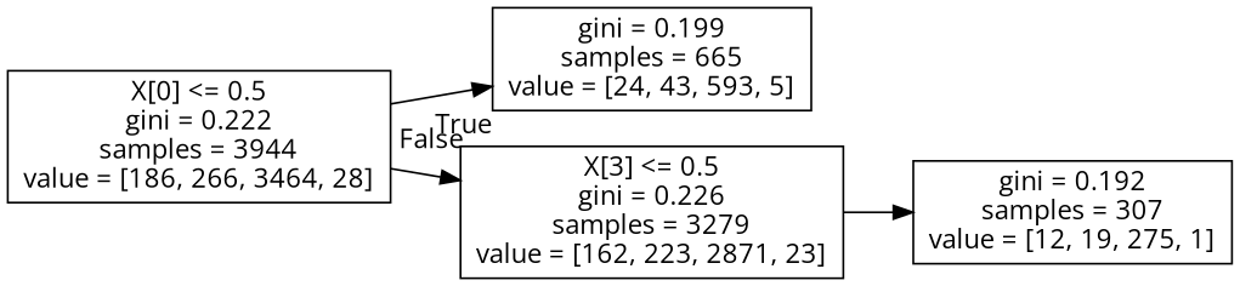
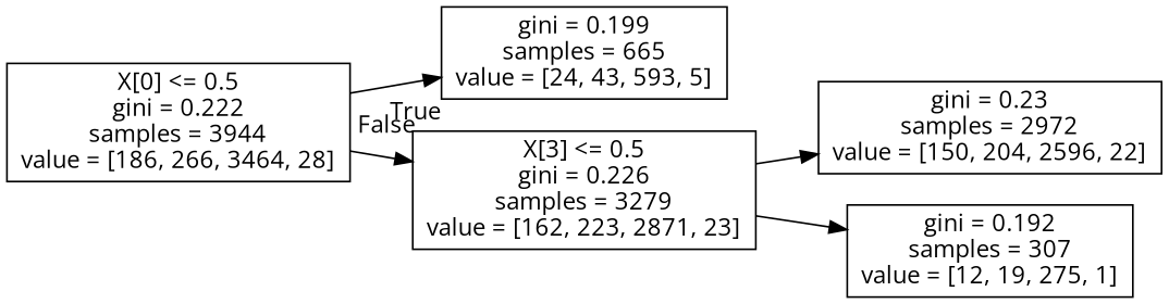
  digraph {
    rankdir=LR
    fontname="Open Sans"
    node [shape=box fontname="Open Sans"]
    edge [fontname="Open Sans"]
    n1 [label="X[0] <= 0.5\ngini = 0.222\nsamples = 3944\nvalue = [186, 266, 3464, 28]"]
    n2 [label="gini = 0.199\nsamples = 665\nvalue = [24, 43, 593, 5]"]
    n3 [label="X[3] <= 0.5\ngini = 0.226\nsamples = 3279\nvalue = [162, 223, 2871, 23]"]
+   n4 [label="gini = 0.23\nsamples = 2972\nvalue = [150, 204, 2596, 22]"]
    n5 [label="gini = 0.192\nsamples = 307\nvalue = [12, 19, 275, 1]"]
    n1 -> n2 [headlabel=True labelangle=45 labeldistance=2.5]
    n1 -> n3 [headlabel=False labelangle=-45 labeldistance=2.5]
+   n3 -> n4
    n3 -> n5
  }
